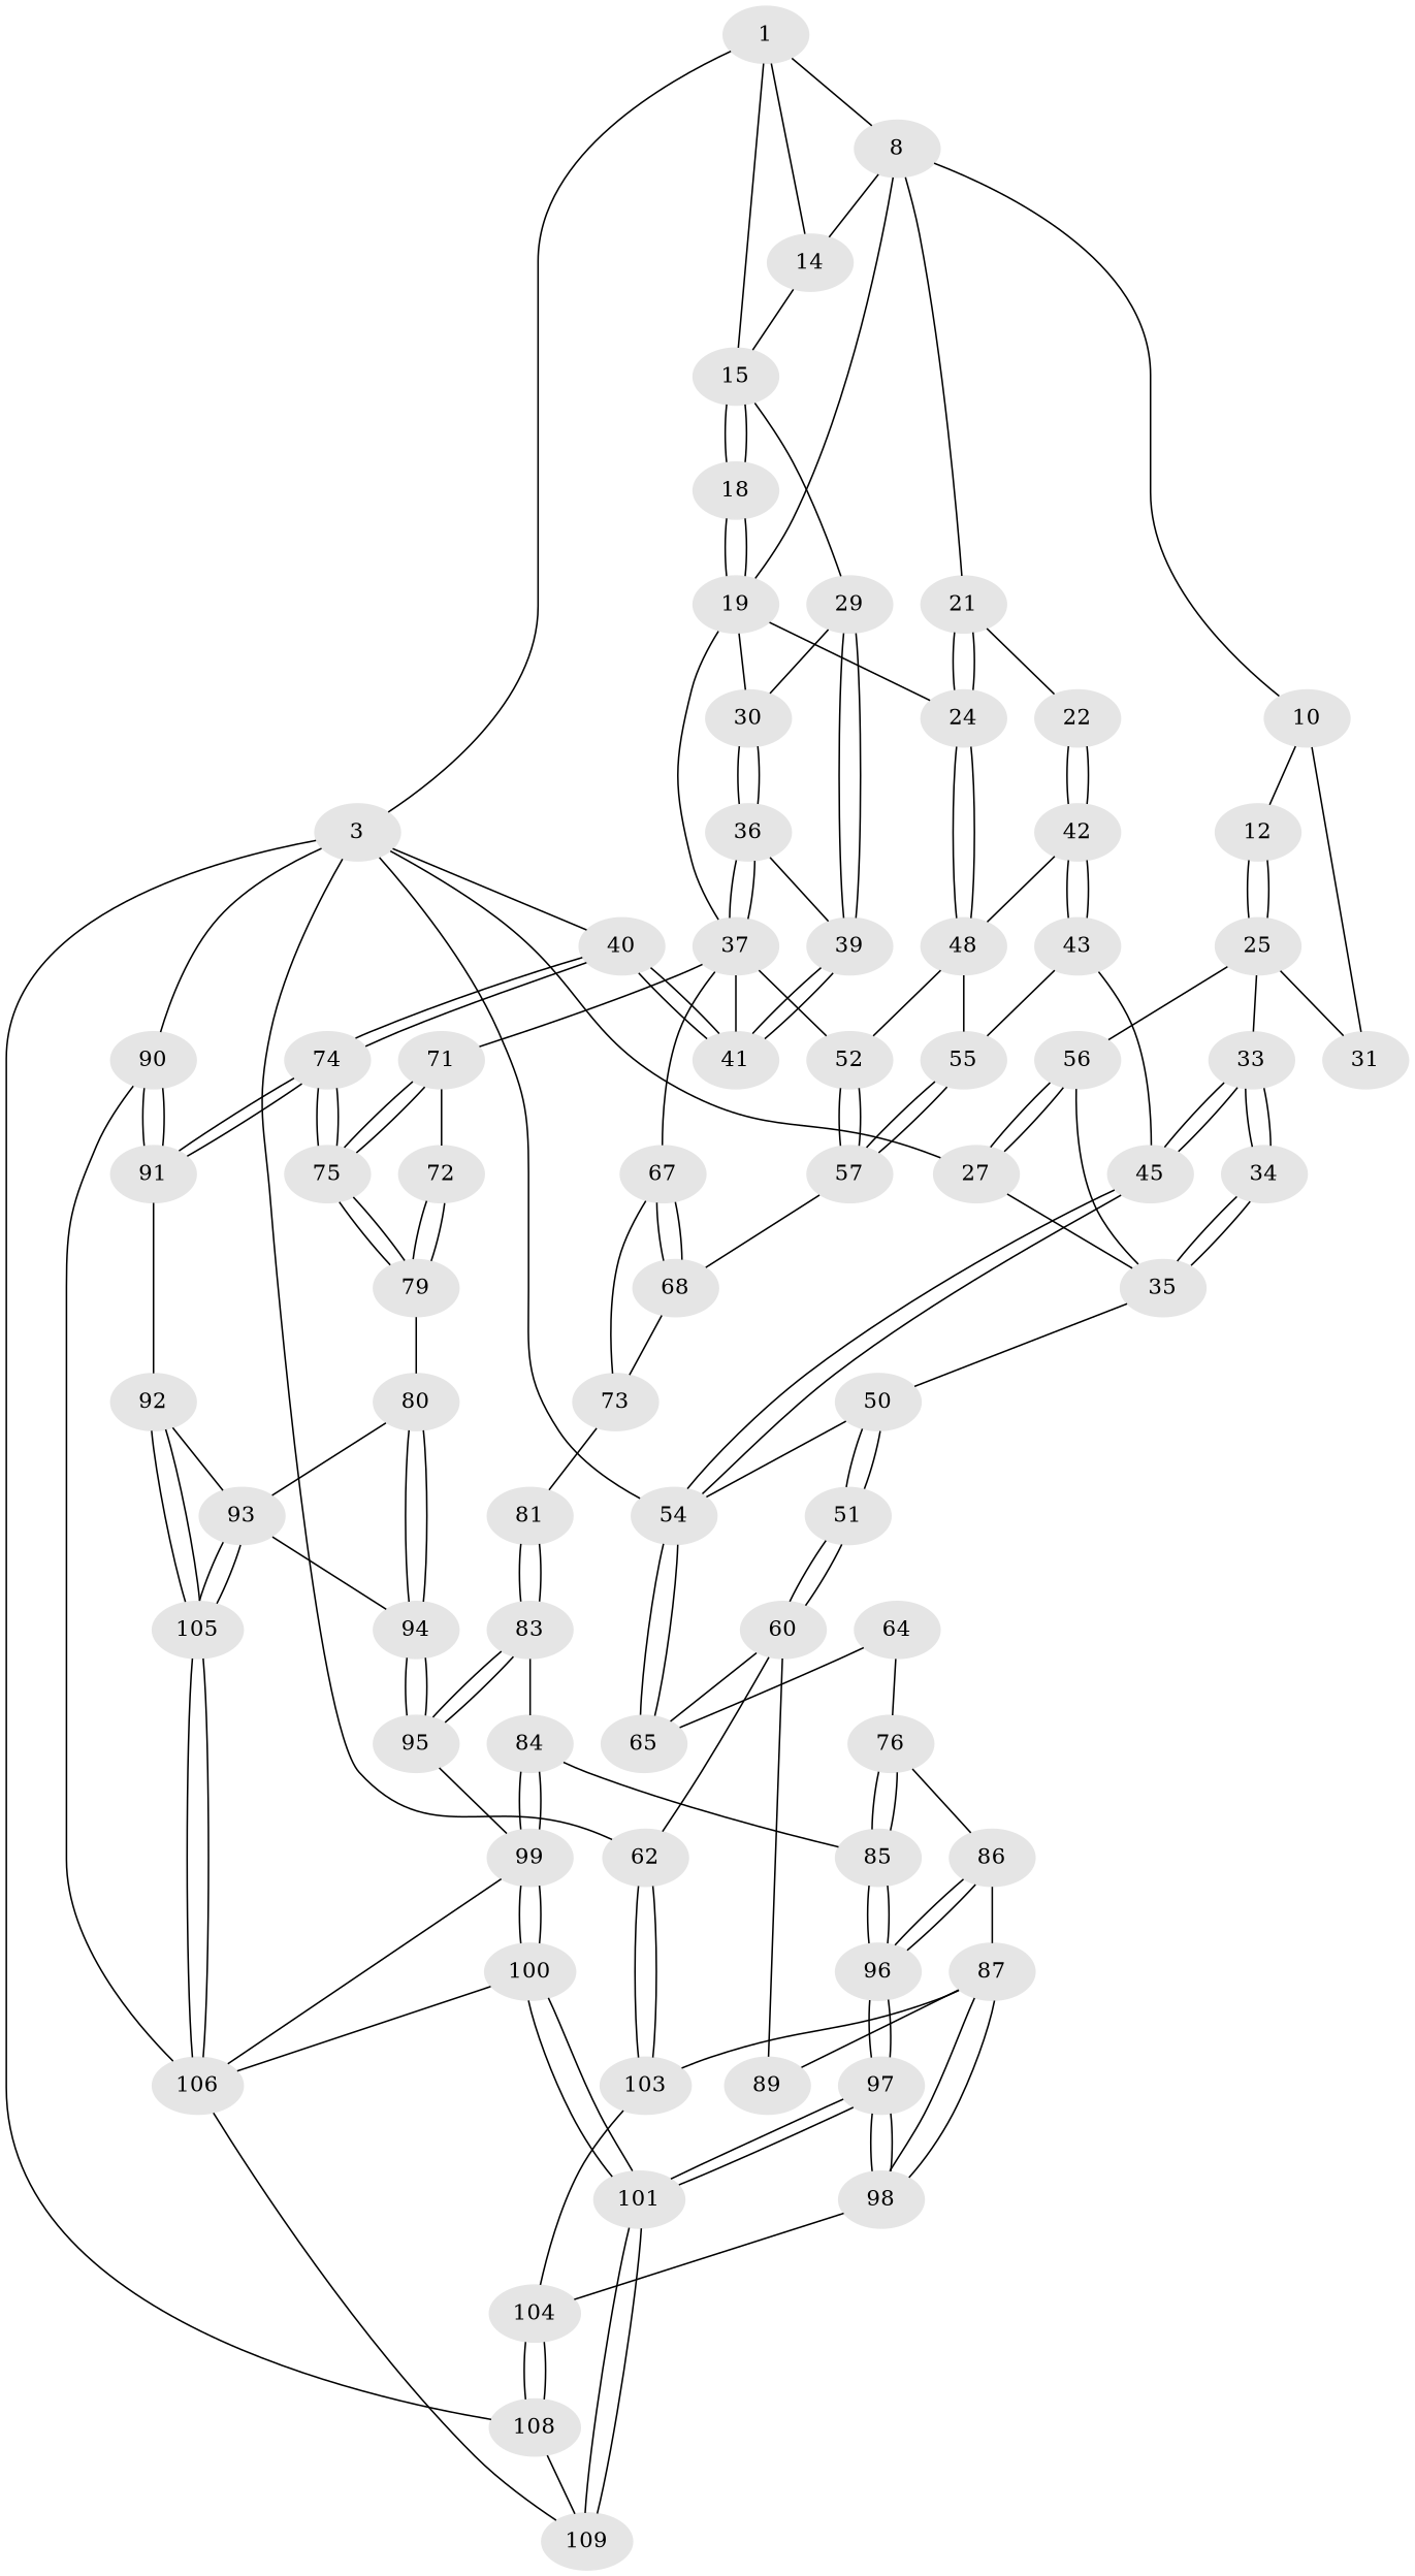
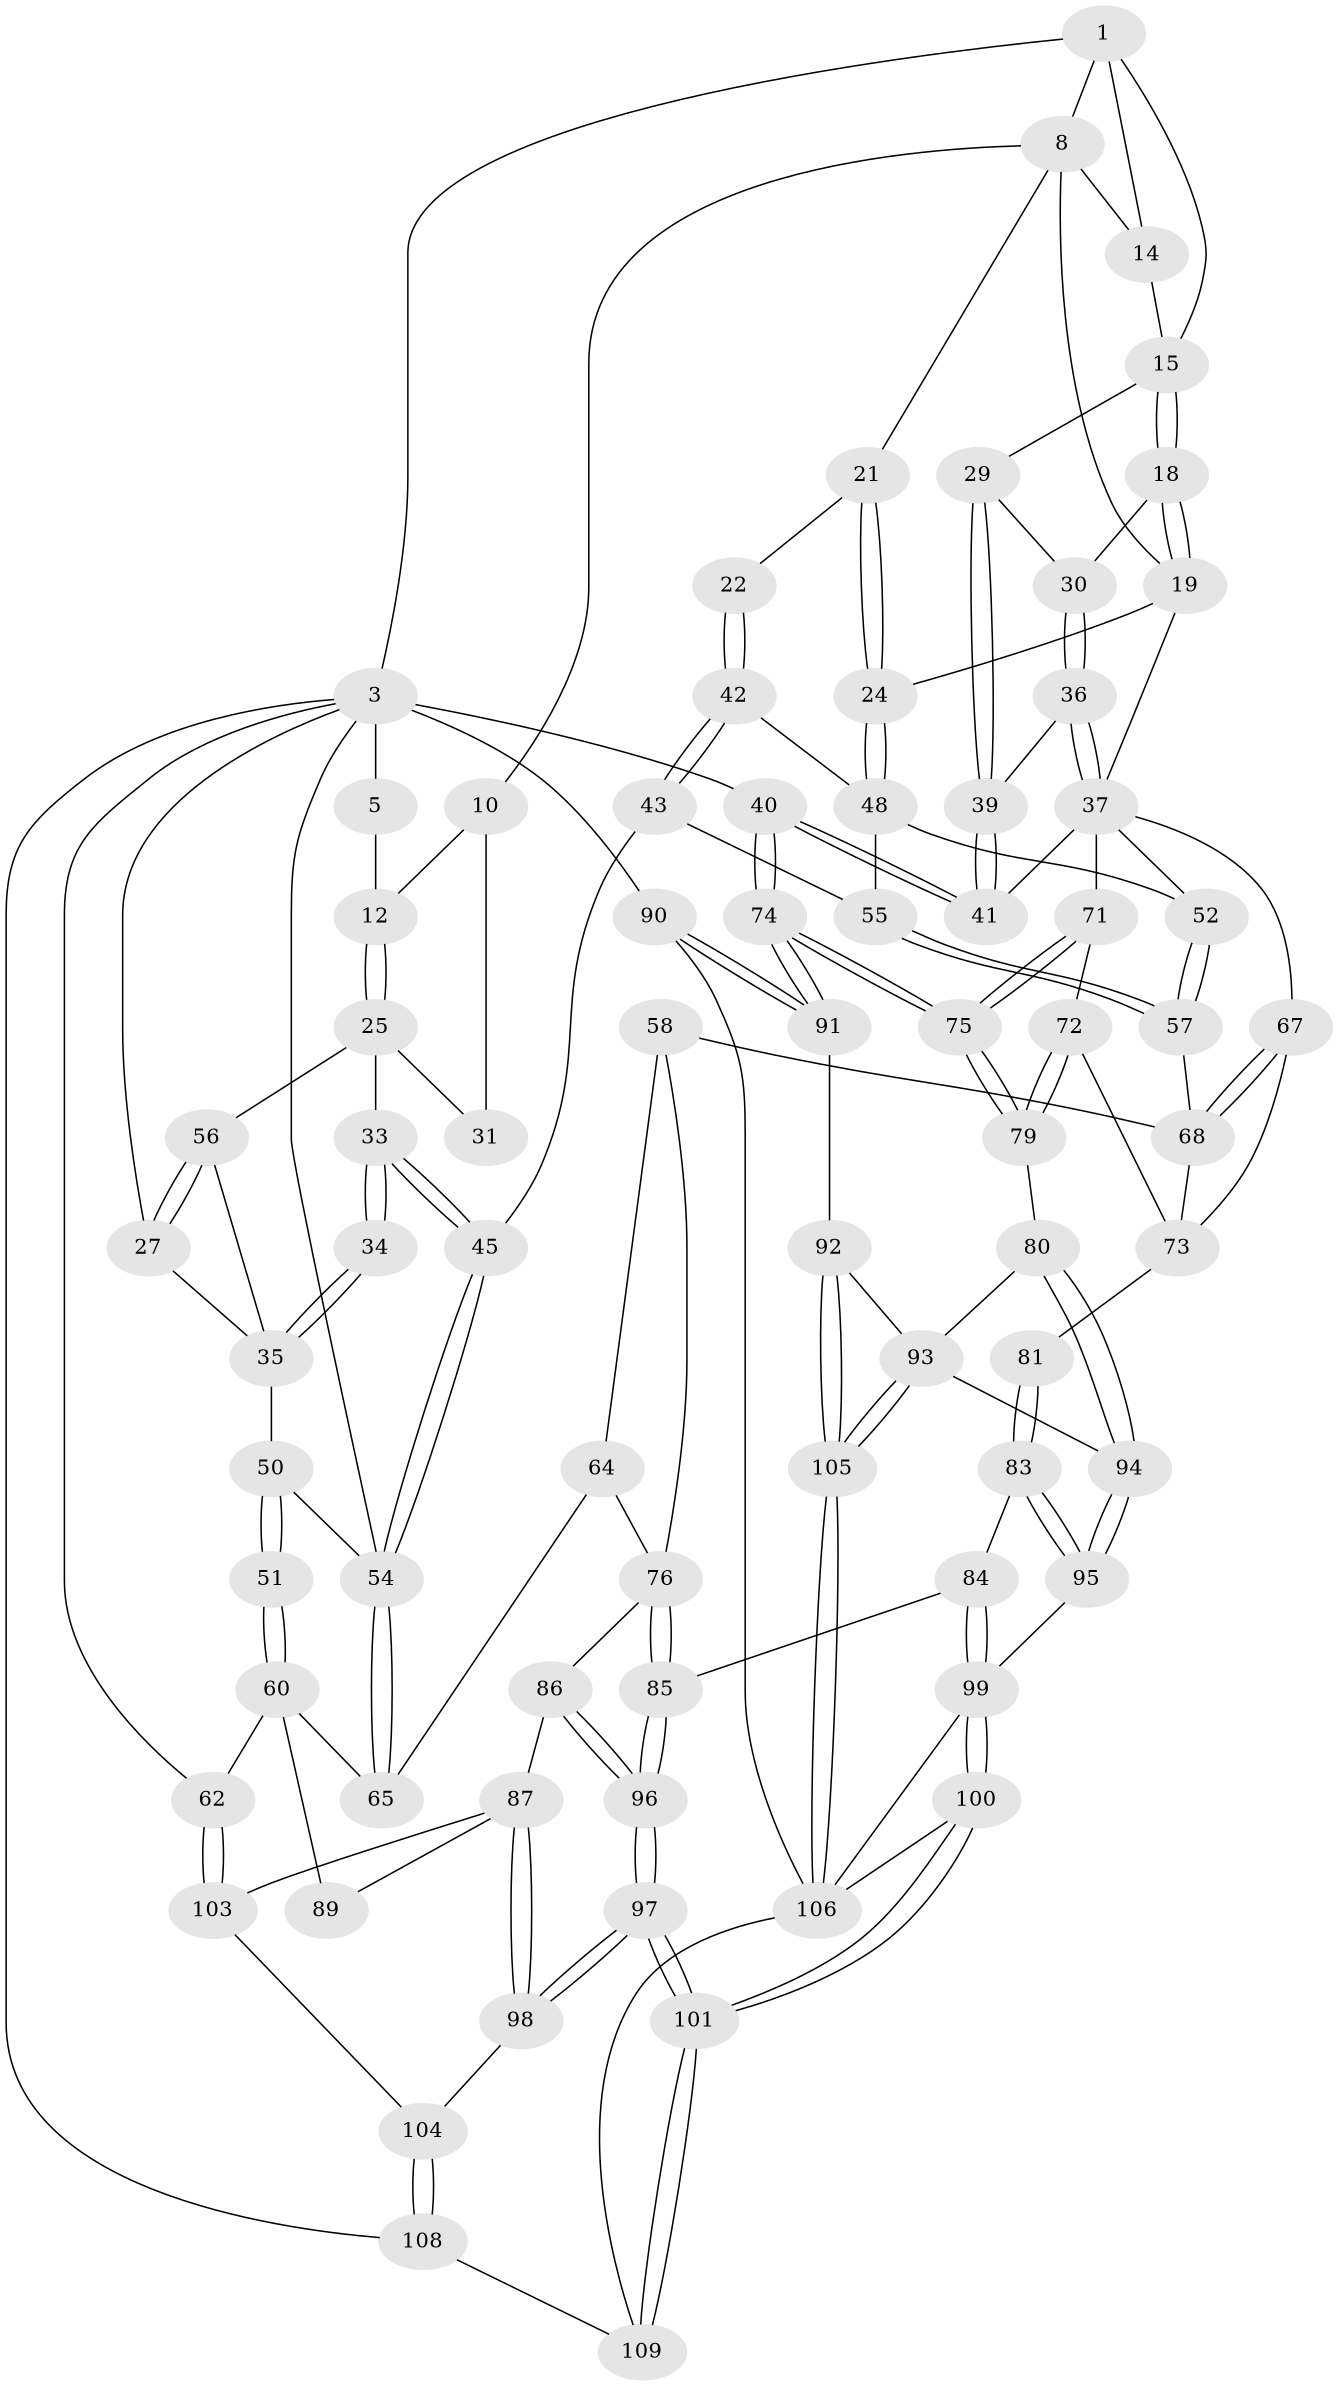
  graph {
    node [color=gray90 style=filled]
    1 [super="+7+2"]
    3 [super="+4"]
    8 [super="+9+17"]
    14
    15 [super="+16"]
+   5 [super="+6"]
    27
    40
    62
    90
    108
    54
    10 [super="+11+23"]
    19 [super="+20"]
    21
    18
    29
    12
    35 [super="+46"]
    41
    74
    60 [super="+82+61"]
    51
    103
    91
    106 [super="+110+107"]
    109
    25 [super="+32"]
    31
    24
    37 [super="+38+49"]
    22
    42
    n34 [label=56]
    33
    30
    39
    36
    48 [super="+53"]
    52
    67
    71
    43 [super="+56+44"]
    55
    34
    45
    50
    57
    68 [super="+69"]
    73 [super="+78"]
    72
    75
+   58 [super="+70+59"]
    64
    76 [super="+77"]
    65
    89
    85
    86
    104
    81
    79
    80
    83
    92
    96
    87 [super="+88"]
    94
    93
    95
    84
    99 [super="+102"]
    100
    97
    98
    105
    101
    1 -- 3
    1 -- 8
    1 -- 14
    1 -- 15
+   3 -- 5
    3 -- 27
    3 -- 40
    3 -- 62
    3 -- 90 [weight=2]
    3 -- 108
    3 -- 54
    8 -- 14
    8 -- 10
    8 -- 19
    8 -- 21
    14 -- 15
    15 -- 18
    15 -- 18
    15 -- 29
+   5 -- 12
    27 -- 35
    40 -- 41
    40 -- 41
    40 -- 74
    40 -- 74
    62 -- 103
    62 -- 103
    90 -- 91
    90 -- 91
    90 -- 106
    108 -- 109
    54 -- 65
    54 -- 65
    10 -- 12
    10 -- 31 [weight=2]
    19 -- 24
    19 -- 37
    21 -- 24
    21 -- 24
    21 -- 22
    18 -- 19
    18 -- 19
-   19 -- 30
+   18 -- 30
    29 -- 30
    29 -- 39
    29 -- 39
    12 -- 25
    12 -- 25
    35 -- 50
    74 -- 91
    74 -- 91
    74 -- 75
    74 -- 75
    60 -- 62
    60 -- 65
    60 -- 89 [weight=2]
    51 -- 60
    51 -- 60
    103 -- 104
    91 -- 92
    106 -- 109
    25 -- 31
    25 -- n34
    25 -- 33
    24 -- 48
    24 -- 48
    37 -- 41
    37 -- 52
    37 -- 67
    37 -- 71
    22 -- 42
    22 -- 42
    42 -- 48
    42 -- 43
    42 -- 43
    n34 -- 27
    n34 -- 27
    n34 -- 35
    33 -- 34
    33 -- 34
    33 -- 45
    33 -- 45
    30 -- 36
    30 -- 36
    39 -- 41
    39 -- 41
    36 -- 37
    36 -- 37
    36 -- 39
    48 -- 52
    48 -- 55
    52 -- 57
    52 -- 57
    67 -- 68
    67 -- 68
    67 -- 73
    71 -- 72
    71 -- 75
    71 -- 75
    43 -- 55
    43 -- 45
    55 -- 57
    55 -- 57
    34 -- 35 [weight=2]
    34 -- 35
    45 -- 54
    45 -- 54
    50 -- 54
    50 -- 51
    50 -- 51
    57 -- 68
    68 -- 73
    73 -- 81
+   72 -- 73
    72 -- 79
    72 -- 79
    75 -- 79
    75 -- 79
+   58 -- 68
+   58 -- 64
+   58 -- 76
    64 -- 76
    64 -- 65
    76 -- 85
    76 -- 85
    76 -- 86
    85 -- 96
    85 -- 96
    86 -- 96
    86 -- 96
    86 -- 87
    104 -- 108
    104 -- 108
    81 -- 83
    81 -- 83
    79 -- 80
    80 -- 94
    80 -- 94
    80 -- 93
    83 -- 95
    83 -- 95
    83 -- 84
    92 -- 93
    92 -- 105
    92 -- 105
    96 -- 97
    96 -- 97
    87 -- 103
    87 -- 89
    87 -- 98
    87 -- 98
    94 -- 95
    94 -- 95
    93 -- 94
    93 -- 105
    93 -- 105
    95 -- 99
    84 -- 85
    84 -- 99
    84 -- 99
    99 -- 106
    99 -- 100
    99 -- 100
    100 -- 106
    100 -- 101
    100 -- 101
    97 -- 98
    97 -- 98
    97 -- 101
    97 -- 101
    98 -- 104
    105 -- 106
    105 -- 106
    101 -- 109
    101 -- 109
  }
